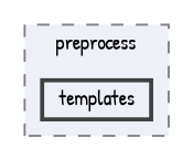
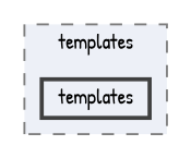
  digraph {
    compound=true
    fontname="Patrick Hand"
    n1 [color=grey25 fillcolor="#edf0f7" fontname="Patrick Hand" fontsize=10 height=0.2 label=templates shape=box style="filled,bold" width=0.4]
    subgraph cluster_1 {
      bgcolor="#edf0f7"
      fontsize=10
-     label=preprocess
+     label=templates
      pencolor=grey50
      style="filled,dashed"
      n1
    }
  }
